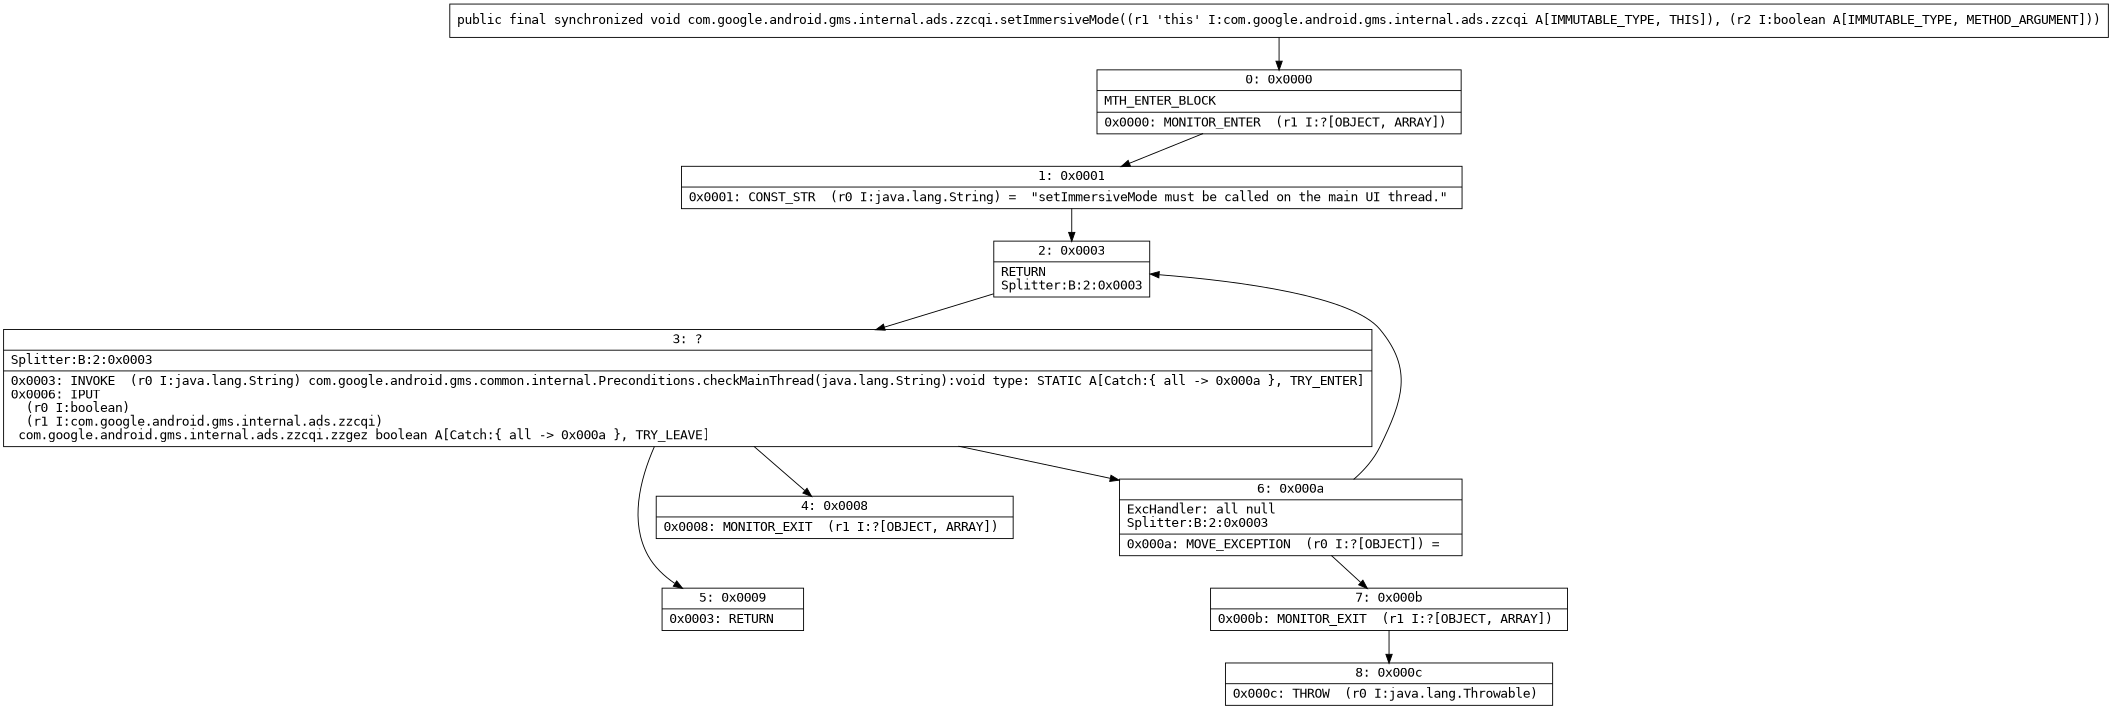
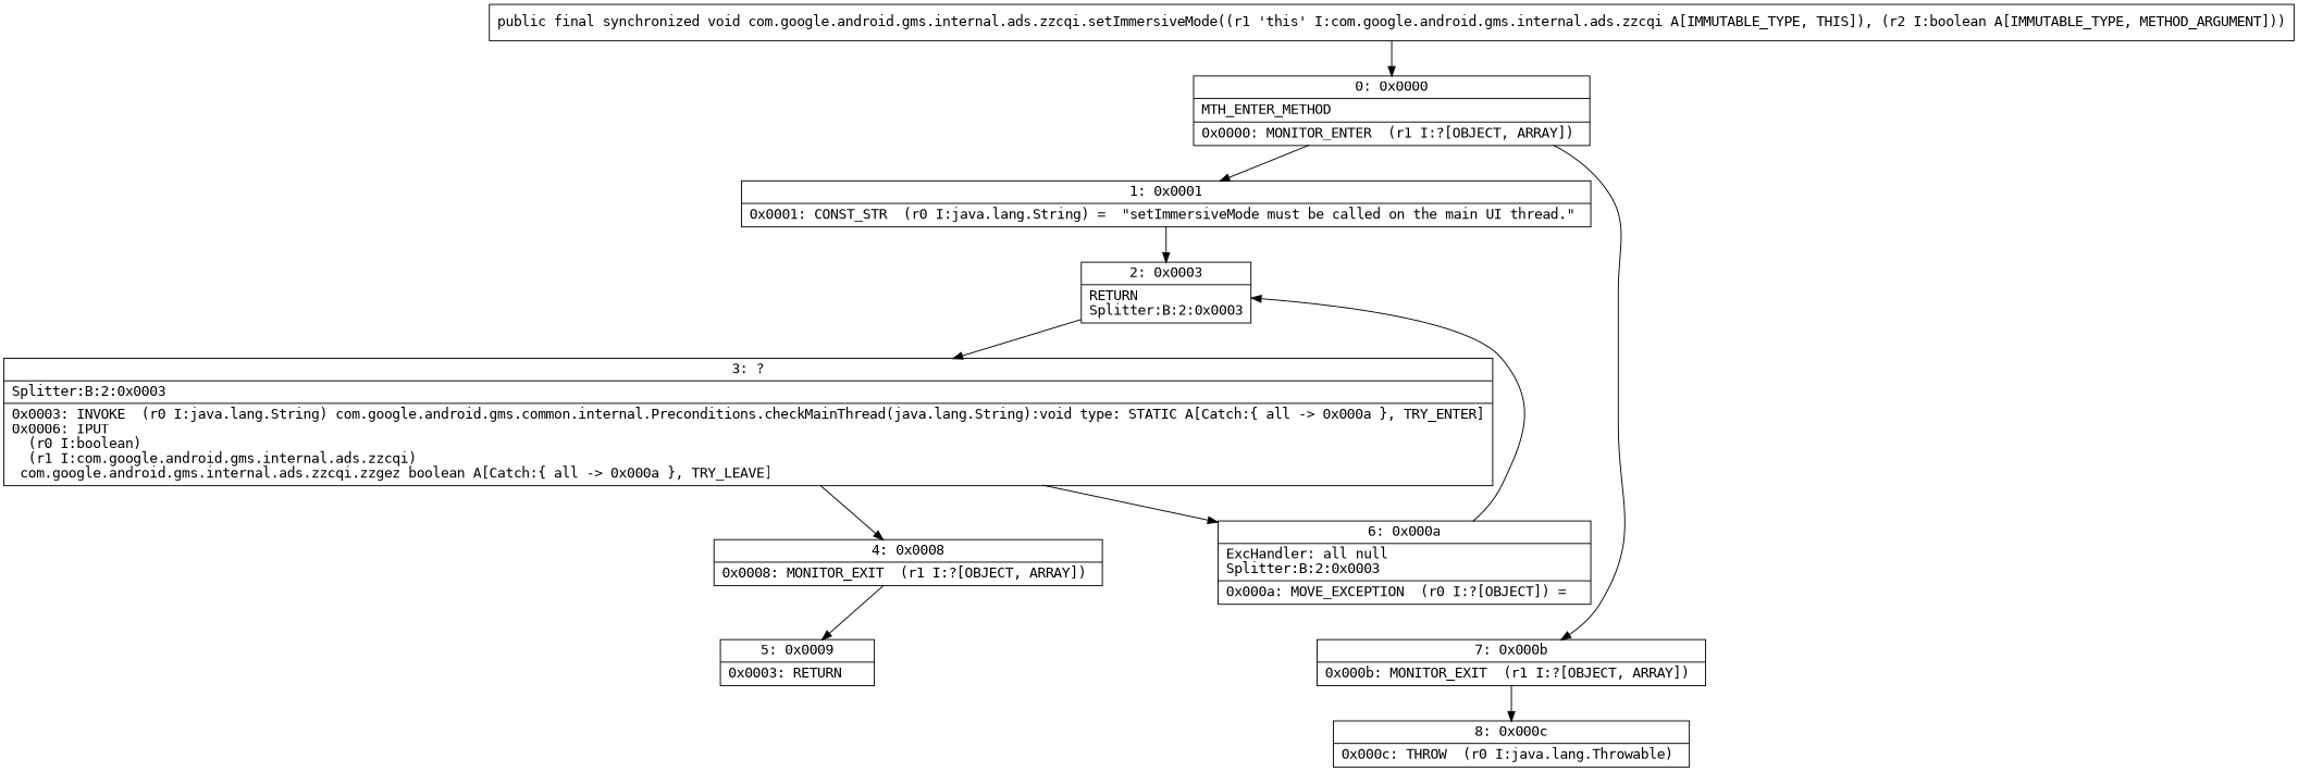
  digraph {
    fontname="DejaVu Sans Mono"
    node [fontname="DejaVu Sans Mono" shape=record]
    edge [fontname="DejaVu Sans Mono"]
-   n1 [label="{0\:\ 0x0000|MTH_ENTER_BLOCK\l|0x0000: MONITOR_ENTER  (r1 I:?[OBJECT, ARRAY]) \l}"]
+   n1 [label="{0\:\ 0x0000|MTH_ENTER_METHOD\l|0x0000: MONITOR_ENTER  (r1 I:?[OBJECT, ARRAY]) \l}"]
    n2 [label="{1\:\ 0x0001|0x0001: CONST_STR  (r0 I:java.lang.String) =  \"setImmersiveMode must be called on the main UI thread.\" \l}"]
    n3 [label="{2\:\ 0x0003|RETURN\lSplitter:B:2:0x0003\l}"]
    n4 [label="{3\:\ ?|Splitter:B:2:0x0003\l|0x0003: INVOKE  (r0 I:java.lang.String) com.google.android.gms.common.internal.Preconditions.checkMainThread(java.lang.String):void type: STATIC A[Catch:\{ all \-\> 0x000a \}, TRY_ENTER]\l0x0006: IPUT  \l  (r0 I:boolean)\l  (r1 I:com.google.android.gms.internal.ads.zzcqi)\l com.google.android.gms.internal.ads.zzcqi.zzgez boolean A[Catch:\{ all \-\> 0x000a \}, TRY_LEAVE]\l}"]
    n5 [label="{6\:\ 0x000a|ExcHandler: all null\lSplitter:B:2:0x0003\l|0x000a: MOVE_EXCEPTION  (r0 I:?[OBJECT]) =  \l}"]
    n6 [label="{4\:\ 0x0008|0x0008: MONITOR_EXIT  (r1 I:?[OBJECT, ARRAY]) \l}"]
    n7 [label="{7\:\ 0x000b|0x000b: MONITOR_EXIT  (r1 I:?[OBJECT, ARRAY]) \l}"]
    n8 [label="{5\:\ 0x0009|0x0003: RETURN   \l}"]
    n9 [label="{8\:\ 0x000c|0x000c: THROW  (r0 I:java.lang.Throwable) \l}"]
    n10 [label="{public final synchronized void com.google.android.gms.internal.ads.zzcqi.setImmersiveMode((r1 'this' I:com.google.android.gms.internal.ads.zzcqi A[IMMUTABLE_TYPE, THIS]), (r2 I:boolean A[IMMUTABLE_TYPE, METHOD_ARGUMENT])) }"]
    n1 -> n2
    n2 -> n3
    n3 -> n4
    n4 -> n5
    n4 -> n6
    n5 -> n3
-   n5 -> n7
-   n4 -> n8
+   n1 -> n7
+   n6 -> n8
    n7 -> n9
    n10 -> n1
  }
